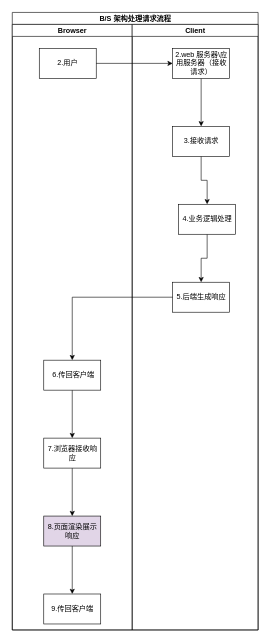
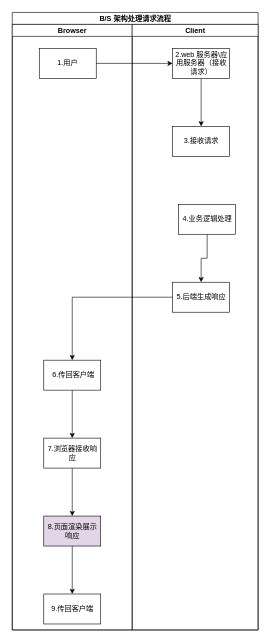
  <mxCell id="0" />
  <mxCell id="1" parent="0" />
  <mxCell id="2" value="&lt;div data-t=&quot;flow&quot; data-processon-v=&quot;{&amp;quot;list&amp;quot;:[{&amp;quot;id&amp;quot;:&amp;quot;FkGOhotNhd171512&amp;quot;,&amp;quot;name&amp;quot;:&amp;quot;verticalPool&amp;quot;,&amp;quot;title&amp;quot;:&amp;quot;泳池(垂直)&amp;quot;,&amp;quot;category&amp;quot;:&amp;quot;lane&amp;quot;,&amp;quot;group&amp;quot;:&amp;quot;XKlkBoxxgi490683&amp;quot;,&amp;quot;groupName&amp;quot;:null,&amp;quot;locked&amp;quot;:false,&amp;quot;link&amp;quot;:&amp;quot;&amp;quot;,&amp;quot;children&amp;quot;:[],&amp;quot;parent&amp;quot;:&amp;quot;&amp;quot;,&amp;quot;resizeDir&amp;quot;:[&amp;quot;l&amp;quot;,&amp;quot;b&amp;quot;,&amp;quot;r&amp;quot;],&amp;quot;attribute&amp;quot;:{&amp;quot;container&amp;quot;:true,&amp;quot;visible&amp;quot;:true,&amp;quot;rotatable&amp;quot;:false,&amp;quot;linkable&amp;quot;:false,&amp;quot;collapsable&amp;quot;:false,&amp;quot;collapsed&amp;quot;:false,&amp;quot;fixedLink&amp;quot;:false,&amp;quot;markerOffset&amp;quot;:5},&amp;quot;dataAttributes&amp;quot;:[],&amp;quot;props&amp;quot;:{&amp;quot;x&amp;quot;:191,&amp;quot;y&amp;quot;:99,&amp;quot;w&amp;quot;:250,&amp;quot;h&amp;quot;:1208,&amp;quot;zindex&amp;quot;:-1,&amp;quot;angle&amp;quot;:0,&amp;quot;height&amp;quot;:[40]},&amp;quot;shapeStyle&amp;quot;:{&amp;quot;alpha&amp;quot;:1},&amp;quot;lineStyle&amp;quot;:{&amp;quot;lineWidth&amp;quot;:1.5},&amp;quot;fillStyle&amp;quot;:{},&amp;quot;theme&amp;quot;:{},&amp;quot;path&amp;quot;:[{&amp;quot;fillStyle&amp;quot;:{&amp;quot;type&amp;quot;:&amp;quot;none&amp;quot;},&amp;quot;lineStyle&amp;quot;:{&amp;quot;lineStyle&amp;quot;:&amp;quot;solid&amp;quot;},&amp;quot;actions&amp;quot;:[{&amp;quot;action&amp;quot;:&amp;quot;move&amp;quot;,&amp;quot;x&amp;quot;:&amp;quot;0&amp;quot;,&amp;quot;y&amp;quot;:&amp;quot;0&amp;quot;},{&amp;quot;action&amp;quot;:&amp;quot;line&amp;quot;,&amp;quot;x&amp;quot;:&amp;quot;w&amp;quot;,&amp;quot;y&amp;quot;:&amp;quot;0&amp;quot;},{&amp;quot;action&amp;quot;:&amp;quot;line&amp;quot;,&amp;quot;x&amp;quot;:&amp;quot;w&amp;quot;,&amp;quot;y&amp;quot;:&amp;quot;h&amp;quot;},{&amp;quot;action&amp;quot;:&amp;quot;line&amp;quot;,&amp;quot;x&amp;quot;:&amp;quot;0&amp;quot;,&amp;quot;y&amp;quot;:&amp;quot;h&amp;quot;},{&amp;quot;action&amp;quot;:&amp;quot;close&amp;quot;}]},{&amp;quot;lineStyle&amp;quot;:{&amp;quot;lineStyle&amp;quot;:&amp;quot;solid&amp;quot;},&amp;quot;actions&amp;quot;:[{&amp;quot;action&amp;quot;:&amp;quot;move&amp;quot;,&amp;quot;x&amp;quot;:0,&amp;quot;y&amp;quot;:0},{&amp;quot;action&amp;quot;:&amp;quot;line&amp;quot;,&amp;quot;x&amp;quot;:&amp;quot;w&amp;quot;,&amp;quot;y&amp;quot;:0},{&amp;quot;action&amp;quot;:&amp;quot;line&amp;quot;,&amp;quot;x&amp;quot;:&amp;quot;w&amp;quot;,&amp;quot;y&amp;quot;:&amp;quot;height[0]&amp;quot;},{&amp;quot;action&amp;quot;:&amp;quot;line&amp;quot;,&amp;quot;x&amp;quot;:0,&amp;quot;y&amp;quot;:&amp;quot;height[0]&amp;quot;},{&amp;quot;action&amp;quot;:&amp;quot;close&amp;quot;}]}],&amp;quot;fontStyle&amp;quot;:{&amp;quot;size&amp;quot;:16},&amp;quot;textBlock&amp;quot;:[{&amp;quot;position&amp;quot;:{&amp;quot;x&amp;quot;:10,&amp;quot;y&amp;quot;:0,&amp;quot;w&amp;quot;:&amp;quot;w-20&amp;quot;,&amp;quot;h&amp;quot;:&amp;quot;height[0]&amp;quot;},&amp;quot;text&amp;quot;:&amp;quot;Browser&amp;quot;}],&amp;quot;anchors&amp;quot;:[]},{&amp;quot;id&amp;quot;:&amp;quot;pvroopLMyv155896&amp;quot;,&amp;quot;name&amp;quot;:&amp;quot;verticalPool&amp;quot;,&amp;quot;title&amp;quot;:&amp;quot;泳池(垂直)&amp;quot;,&amp;quot;category&amp;quot;:&amp;quot;lane&amp;quot;,&amp;quot;group&amp;quot;:&amp;quot;XKlkBoxxgi490683&amp;quot;,&amp;quot;groupName&amp;quot;:null,&amp;quot;locked&amp;quot;:false,&amp;quot;link&amp;quot;:&amp;quot;&amp;quot;,&amp;quot;children&amp;quot;:[],&amp;quot;parent&amp;quot;:&amp;quot;&amp;quot;,&amp;quot;resizeDir&amp;quot;:[&amp;quot;l&amp;quot;,&amp;quot;b&amp;quot;,&amp;quot;r&amp;quot;],&amp;quot;attribute&amp;quot;:{&amp;quot;container&amp;quot;:true,&amp;quot;visible&amp;quot;:true,&amp;quot;rotatable&amp;quot;:false,&amp;quot;linkable&amp;quot;:false,&amp;quot;collapsable&amp;quot;:false,&amp;quot;collapsed&amp;quot;:false,&amp;quot;fixedLink&amp;quot;:false,&amp;quot;markerOffset&amp;quot;:5},&amp;quot;dataAttributes&amp;quot;:[],&amp;quot;props&amp;quot;:{&amp;quot;x&amp;quot;:441,&amp;quot;y&amp;quot;:99,&amp;quot;w&amp;quot;:250,&amp;quot;h&amp;quot;:1208,&amp;quot;zindex&amp;quot;:22,&amp;quot;angle&amp;quot;:0,&amp;quot;height&amp;quot;:[40]},&amp;quot;shapeStyle&amp;quot;:{&amp;quot;alpha&amp;quot;:1},&amp;quot;lineStyle&amp;quot;:{&amp;quot;lineWidth&amp;quot;:1.5},&amp;quot;fillStyle&amp;quot;:{},&amp;quot;theme&amp;quot;:{},&amp;quot;path&amp;quot;:[{&amp;quot;fillStyle&amp;quot;:{&amp;quot;type&amp;quot;:&amp;quot;none&amp;quot;},&amp;quot;lineStyle&amp;quot;:{&amp;quot;lineStyle&amp;quot;:&amp;quot;solid&amp;quot;},&amp;quot;actions&amp;quot;:[{&amp;quot;action&amp;quot;:&amp;quot;move&amp;quot;,&amp;quot;x&amp;quot;:&amp;quot;0&amp;quot;,&amp;quot;y&amp;quot;:&amp;quot;0&amp;quot;},{&amp;quot;action&amp;quot;:&amp;quot;line&amp;quot;,&amp;quot;x&amp;quot;:&amp;quot;w&amp;quot;,&amp;quot;y&amp;quot;:&amp;quot;0&amp;quot;},{&amp;quot;action&amp;quot;:&amp;quot;line&amp;quot;,&amp;quot;x&amp;quot;:&amp;quot;w&amp;quot;,&amp;quot;y&amp;quot;:&amp;quot;h&amp;quot;},{&amp;quot;action&amp;quot;:&amp;quot;line&amp;quot;,&amp;quot;x&amp;quot;:&amp;quot;0&amp;quot;,&amp;quot;y&amp;quot;:&amp;quot;h&amp;quot;},{&amp;quot;action&amp;quot;:&amp;quot;close&amp;quot;}]},{&amp;quot;lineStyle&amp;quot;:{&amp;quot;lineStyle&amp;quot;:&amp;quot;solid&amp;quot;},&amp;quot;actions&amp;quot;:[{&amp;quot;action&amp;quot;:&amp;quot;move&amp;quot;,&amp;quot;x&amp;quot;:0,&amp;quot;y&amp;quot;:0},{&amp;quot;action&amp;quot;:&amp;quot;line&amp;quot;,&amp;quot;x&amp;quot;:&amp;quot;w&amp;quot;,&amp;quot;y&amp;quot;:0},{&amp;quot;action&amp;quot;:&amp;quot;line&amp;quot;,&amp;quot;x&amp;quot;:&amp;quot;w&amp;quot;,&amp;quot;y&amp;quot;:&amp;quot;height[0]&amp;quot;},{&amp;quot;action&amp;quot;:&amp;quot;line&amp;quot;,&amp;quot;x&amp;quot;:0,&amp;quot;y&amp;quot;:&amp;quot;height[0]&amp;quot;},{&amp;quot;action&amp;quot;:&amp;quot;close&amp;quot;}]}],&amp;quot;fontStyle&amp;quot;:{&amp;quot;size&amp;quot;:16},&amp;quot;textBlock&amp;quot;:[{&amp;quot;position&amp;quot;:{&amp;quot;x&amp;quot;:10,&amp;quot;y&amp;quot;:0,&amp;quot;w&amp;quot;:&amp;quot;w-20&amp;quot;,&amp;quot;h&amp;quot;:&amp;quot;height[0]&amp;quot;},&amp;quot;text&amp;quot;:&amp;quot;Server&amp;quot;}],&amp;quot;anchors&amp;quot;:[]}],&amp;quot;client&amp;quot;:&amp;quot;1699689444111qLwxxykDMB661945&amp;quot;}&quot;&gt; &lt;/div&gt;" style="text;whiteSpace=wrap;html=1;" parent="1" vertex="1"><mxGeometry x="185" y="20" width="30" height="20" as="geometry" /></mxCell>
  <mxCell id="3" value="B/S 架构处理请求流程" style="swimlane;childLayout=stackLayout;resizeParent=1;resizeParentMax=0;startSize=20;html=1;" parent="1" vertex="1"><mxGeometry x="20" y="20" width="410" height="1030" as="geometry"><mxRectangle x="105.0" y="200" width="70" height="30" as="alternateBounds" /></mxGeometry></mxCell>
  <mxCell id="4" value="Browser" style="swimlane;startSize=20;html=1;" parent="3" vertex="1"><mxGeometry y="20" width="200" height="1010" as="geometry" /></mxCell>
- <mxCell id="5" value="2.用户" style="rounded=0;whiteSpace=wrap;html=1;" parent="4" vertex="1"><mxGeometry x="45" y="40" width="95" height="50" as="geometry" /></mxCell>
+ <mxCell id="5" value="1.用户" style="rounded=0;whiteSpace=wrap;html=1;" parent="4" vertex="1"><mxGeometry x="45" y="40" width="95" height="50" as="geometry" /></mxCell>
  <mxCell id="6" value="" style="edgeStyle=orthogonalEdgeStyle;rounded=0;orthogonalLoop=1;jettySize=auto;html=1;" parent="4" source="7" target="9" edge="1"><mxGeometry relative="1" as="geometry" /></mxCell>
  <mxCell id="7" value="&amp;nbsp;6.传回客户端" style="rounded=0;whiteSpace=wrap;html=1;" parent="4" vertex="1"><mxGeometry x="52.5" y="560" width="95" height="50" as="geometry" /></mxCell>
  <mxCell id="8" value="" style="edgeStyle=orthogonalEdgeStyle;rounded=0;orthogonalLoop=1;jettySize=auto;html=1;" parent="4" source="9" target="11" edge="1"><mxGeometry relative="1" as="geometry" /></mxCell>
  <mxCell id="9" value="7.浏览器接收响应" style="rounded=0;whiteSpace=wrap;html=1;" parent="4" vertex="1"><mxGeometry x="52.5" y="690" width="95" height="50" as="geometry" /></mxCell>
  <mxCell id="10" value="" style="edgeStyle=orthogonalEdgeStyle;rounded=0;orthogonalLoop=1;jettySize=auto;html=1;" parent="4" source="11" target="12" edge="1"><mxGeometry relative="1" as="geometry" /></mxCell>
  <mxCell id="11" value="8.页面渲染展示响应" style="rounded=0;whiteSpace=wrap;html=1;fillColor=#e1d5e7;" parent="4" vertex="1"><mxGeometry x="52.5" y="820" width="95" height="50" as="geometry" /></mxCell>
  <mxCell id="12" value="9.传回客户端" style="rounded=0;whiteSpace=wrap;html=1;" parent="4" vertex="1"><mxGeometry x="52.5" y="950" width="95" height="50" as="geometry" /></mxCell>
  <mxCell id="13" value="Client" style="swimlane;startSize=20;html=1;" parent="3" vertex="1"><mxGeometry x="200" y="20" width="210" height="1010" as="geometry" /></mxCell>
  <mxCell id="14" value="" style="edgeStyle=orthogonalEdgeStyle;rounded=0;orthogonalLoop=1;jettySize=auto;html=1;" parent="13" source="15" target="17" edge="1"><mxGeometry relative="1" as="geometry" /></mxCell>
  <mxCell id="15" value="2.web 服务器\应用服务器（接收请求）" style="rounded=0;whiteSpace=wrap;html=1;" parent="13" vertex="1"><mxGeometry x="67.5" y="40" width="95" height="50" as="geometry" /></mxCell>
- <mxCell id="16" value="" style="edgeStyle=orthogonalEdgeStyle;rounded=0;orthogonalLoop=1;jettySize=auto;html=1;" parent="13" source="17" target="19" edge="1"><mxGeometry relative="1" as="geometry" /></mxCell>
  <mxCell id="17" value="3.接收请求" style="rounded=0;whiteSpace=wrap;html=1;" parent="13" vertex="1"><mxGeometry x="67.5" y="170" width="95" height="50" as="geometry" /></mxCell>
  <mxCell id="18" value="" style="edgeStyle=orthogonalEdgeStyle;rounded=0;orthogonalLoop=1;jettySize=auto;html=1;" parent="13" source="19" target="20" edge="1"><mxGeometry relative="1" as="geometry" /></mxCell>
  <mxCell id="19" value="4.业务逻辑处理" style="rounded=0;whiteSpace=wrap;html=1;" parent="13" vertex="1"><mxGeometry x="77.5" y="300" width="95" height="50" as="geometry" /></mxCell>
  <mxCell id="20" value="5.后端生成响应" style="rounded=0;whiteSpace=wrap;html=1;" parent="13" vertex="1"><mxGeometry x="67.5" y="430" width="95" height="50" as="geometry" /></mxCell>
  <mxCell id="21" value="" style="edgeStyle=orthogonalEdgeStyle;rounded=0;orthogonalLoop=1;jettySize=auto;html=1;" parent="3" source="5" target="15" edge="1"><mxGeometry relative="1" as="geometry" /></mxCell>
  <mxCell id="22" value="" style="edgeStyle=orthogonalEdgeStyle;rounded=0;orthogonalLoop=1;jettySize=auto;html=1;" parent="3" source="20" target="7" edge="1"><mxGeometry relative="1" as="geometry" /></mxCell>
